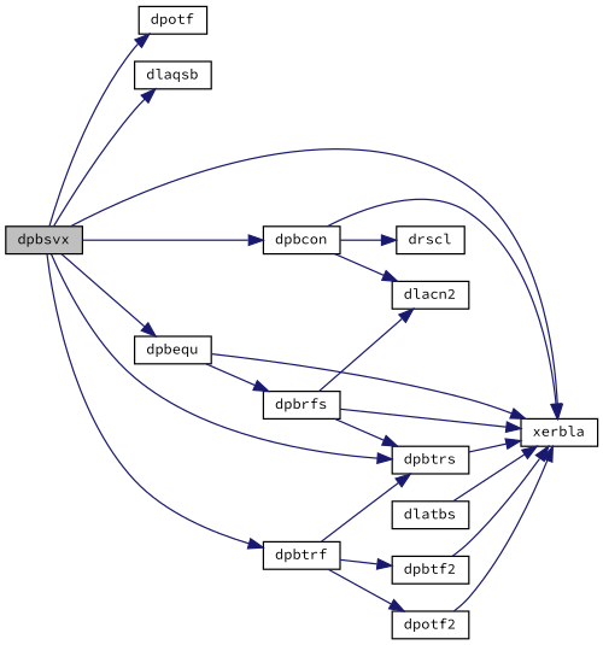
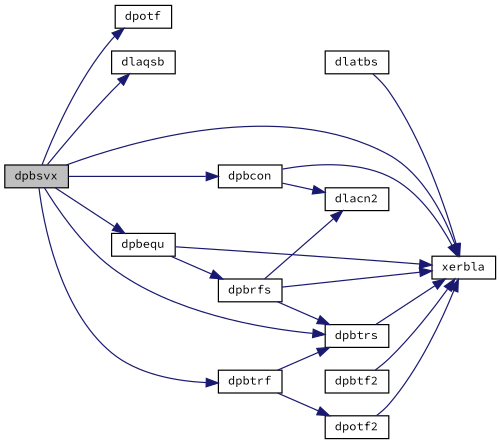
  digraph {
    fontname="Source Code Pro"
    rankdir=LR
    node [color=black fillcolor=white fontname="Source Code Pro" fontsize=10 shape=record style=filled]
    edge [color=midnightblue fontname="Source Code Pro" fontsize=10 labelfontname=Helvetica labelfontsize=10 style=solid]
    n1 [fillcolor=grey75 fontcolor=black height=0.2 label=dpbsvx width=0.4]
    n2 [height=0.2 label=dpotf width=0.4]
    n3 [height=0.2 label=dlaqsb width=0.4]
    n4 [height=0.2 label=dpbcon width=0.4]
    n5 [height=0.2 label=xerbla width=0.4]
    n6 [height=0.2 label=dpbequ width=0.4]
    n7 [height=0.2 label=dpbtrs width=0.4]
    n8 [height=0.2 label=dpbtrf width=0.4]
    n9 [height=0.2 label=dlacn2 width=0.4]
-   n10 [height=0.2 label=drscl width=0.4]
    n11 [height=0.2 label=dpbrfs width=0.4]
    n12 [height=0.2 label=dpbtf2 width=0.4]
    n13 [height=0.2 label=dpotf2 width=0.4]
    n14 [height=0.2 label=dlatbs width=0.4]
    n1 -> n2
    n1 -> n3
    n1 -> n4
    n1 -> n5
    n1 -> n6
    n1 -> n7
    n1 -> n8
    n4 -> n5
    n4 -> n9
-   n4 -> n10
    n6 -> n5
    n6 -> n11
    n7 -> n5
    n8 -> n7
-   n8 -> n12
    n8 -> n13
    n11 -> n5
    n11 -> n7
    n11 -> n9
    n12 -> n5
    n13 -> n5
    n14 -> n5
  }
